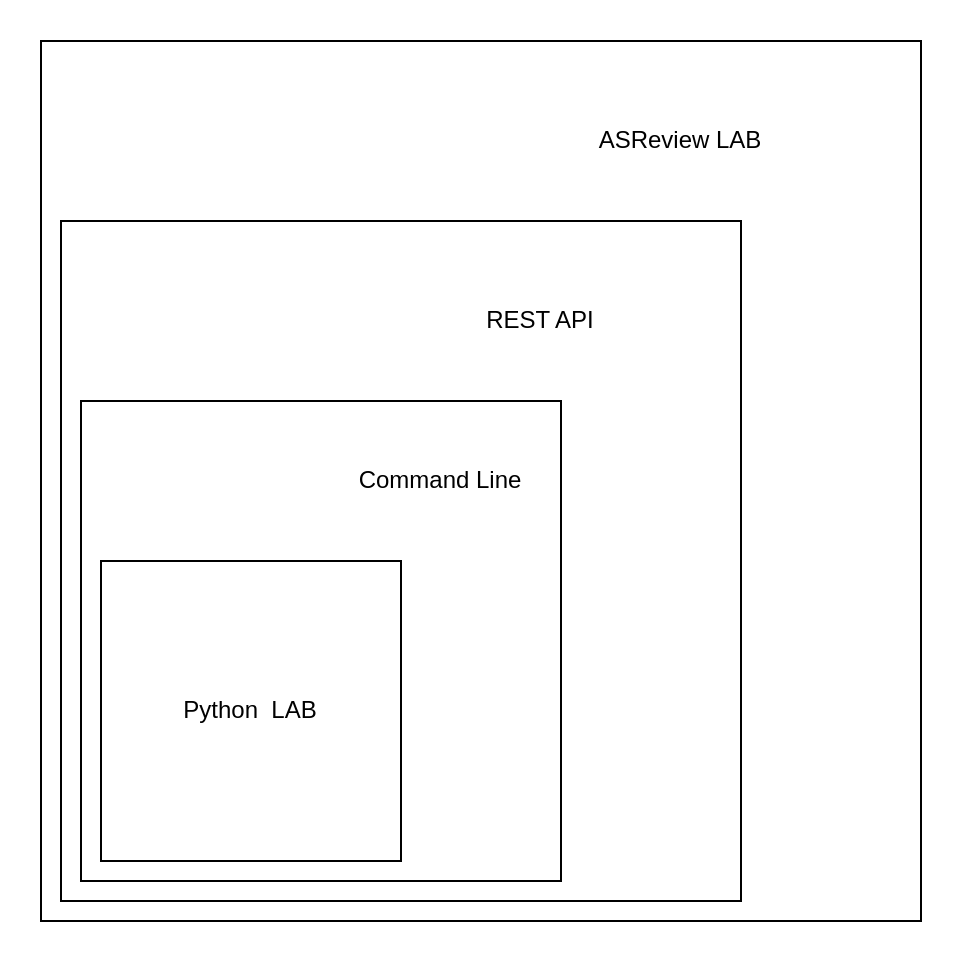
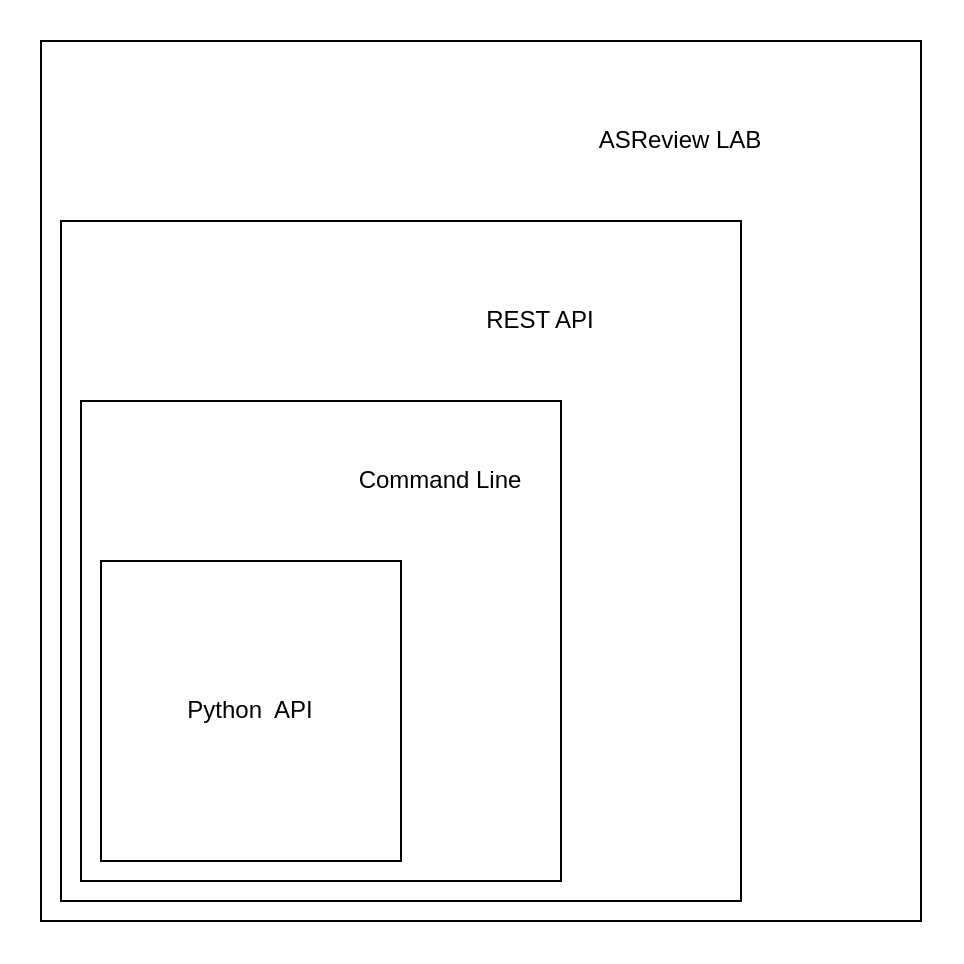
  <mxCell id="0" />
  <mxCell id="1" parent="0" />
  <mxCell id="2" value="ASReview LAB" style="whiteSpace=wrap;html=1;aspect=fixed;spacingLeft=200;spacingBottom=340;" vertex="1" parent="1"><mxGeometry x="20" y="20" width="440" height="440" as="geometry" /></mxCell>
  <mxCell id="3" value="REST API" style="whiteSpace=wrap;html=1;aspect=fixed;spacingLeft=140;spacingBottom=240;" vertex="1" parent="1"><mxGeometry x="30" y="110" width="340" height="340" as="geometry" /></mxCell>
  <mxCell id="4" value="Command Line" style="whiteSpace=wrap;html=1;aspect=fixed;spacingLeft=120;spacingBottom=160;" vertex="1" parent="1"><mxGeometry x="40" y="200" width="240" height="240" as="geometry" /></mxCell>
- <mxCell id="5" value="Python&amp;nbsp; LAB" style="whiteSpace=wrap;html=1;aspect=fixed;" vertex="1" parent="1"><mxGeometry x="50" y="280" width="150" height="150" as="geometry" /></mxCell>
+ <mxCell id="5" value="Python&amp;nbsp; API" style="whiteSpace=wrap;html=1;aspect=fixed;" vertex="1" parent="1"><mxGeometry x="50" y="280" width="150" height="150" as="geometry" /></mxCell>
